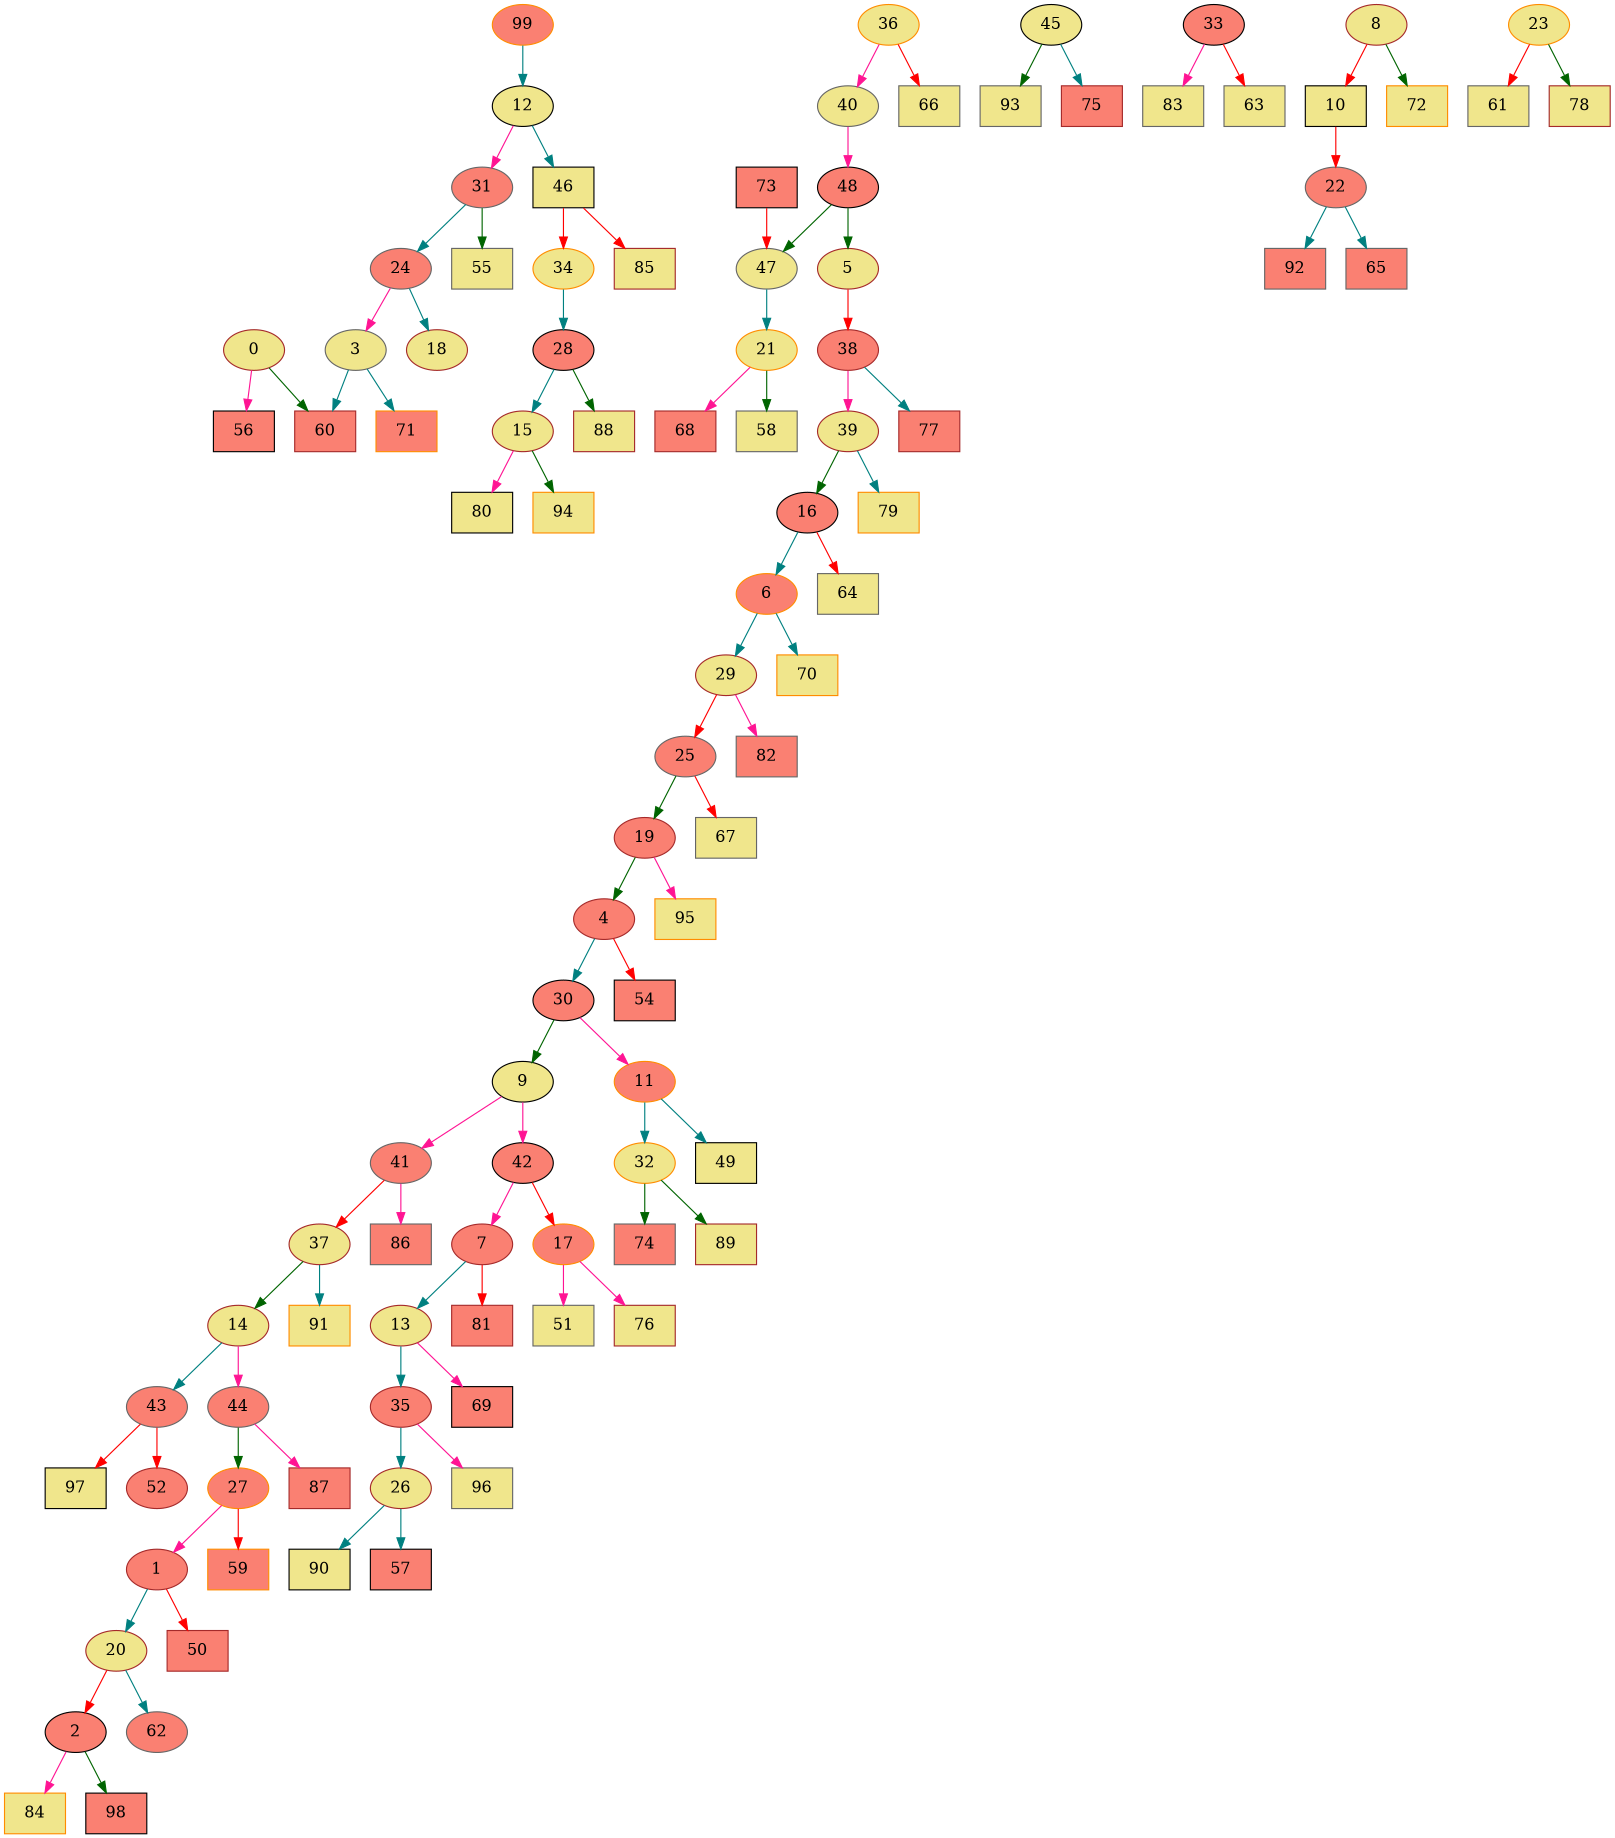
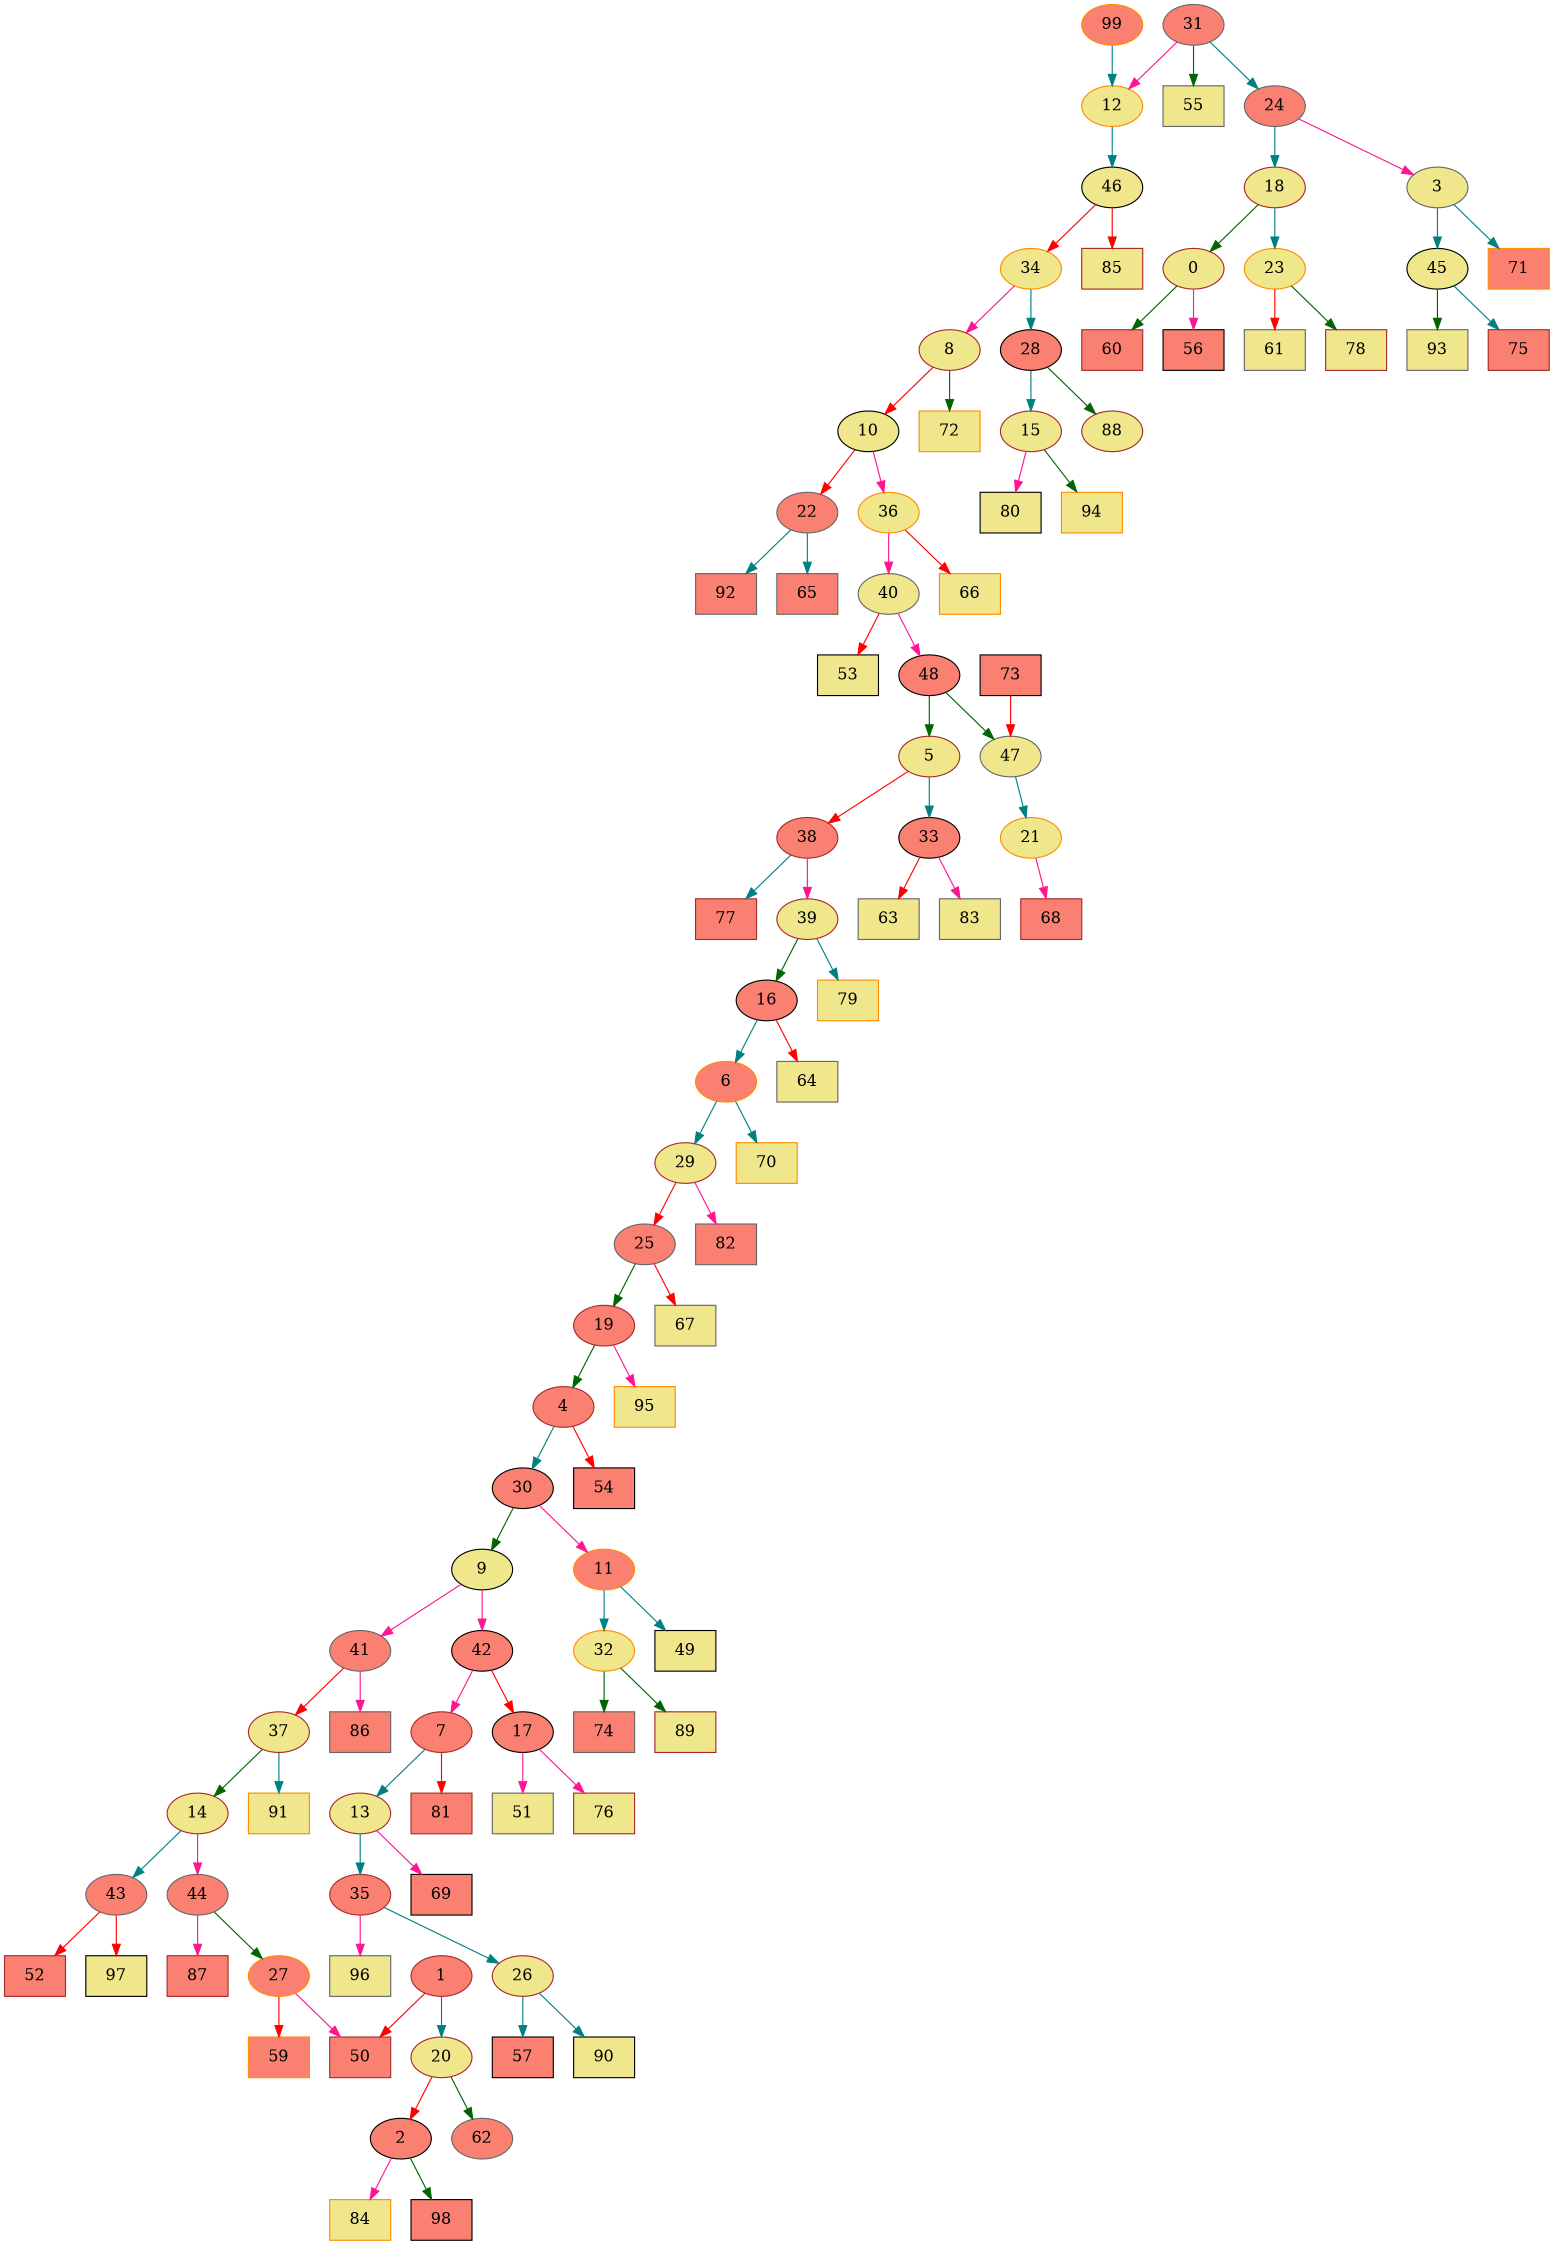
  digraph {
    node [color=brown fillcolor=khaki style=filled]
    edge [color=teal]
    n1 [label=0]
    n2 [fillcolor=salmon label=60 shape=box]
    n3 [color=black fillcolor=salmon label=56 shape=box]
    n4 [fillcolor=salmon label=1]
    n5 [label=20]
    n6 [fillcolor=salmon label=50 shape=box]
    n7 [color=black fillcolor=salmon label=2]
    n8 [color=gray40 fillcolor=salmon label=62 shape=ellipse]
    n9 [color=darkorange label=84 shape=box]
    n10 [color=black fillcolor=salmon label=98 shape=box]
    n11 [color=gray40 label=3]
    n12 [color=black label=45]
    n13 [color=darkorange fillcolor=salmon label=71 shape=box]
    n14 [color=gray40 label=93 shape=box]
    n15 [fillcolor=salmon label=75 shape=box]
    n16 [fillcolor=salmon label=4]
    n17 [color=black fillcolor=salmon label=30]
    n18 [color=black fillcolor=salmon label=54 shape=box]
    n19 [color=black label=9]
    n20 [color=darkorange fillcolor=salmon label=11]
    n21 [label=5]
    n22 [color=black fillcolor=salmon label=33]
    n23 [fillcolor=salmon label=38]
    n24 [color=gray40 label=83 shape=box]
    n25 [color=gray40 label=63 shape=box]
    n26 [label=39]
    n27 [fillcolor=salmon label=77 shape=box]
    n28 [color=darkorange fillcolor=salmon label=6]
    n29 [label=29]
    n30 [color=darkorange label=70 shape=box]
    n31 [color=gray40 fillcolor=salmon label=25]
    n32 [color=gray40 fillcolor=salmon label=82 shape=box]
    n33 [fillcolor=salmon label=7]
    n34 [label=13]
    n35 [fillcolor=salmon label=81 shape=box]
    n36 [fillcolor=salmon label=35]
    n37 [color=black fillcolor=salmon label=69 shape=box]
    n38 [label=8]
-   n39 [color=black label=10 shape=box]
+   n39 [color=black label=10]
    n40 [color=darkorange label=72 shape=box]
    n41 [color=gray40 fillcolor=salmon label=22]
    n42 [color=darkorange label=36]
    n43 [color=gray40 fillcolor=salmon label=41]
    n44 [color=black fillcolor=salmon label=42]
    n45 [label=37]
    n46 [color=gray40 fillcolor=salmon label=86 shape=box]
-   n47 [color=darkorange fillcolor=salmon label=17]
+   n47 [color=black fillcolor=salmon label=17]
    n48 [color=gray40 fillcolor=salmon label=92 shape=box]
    n49 [color=gray40 fillcolor=salmon label=65 shape=box]
    n50 [color=gray40 label=40]
-   n51 [color=gray40 label=66 shape=box]
+   n51 [color=darkorange label=66 shape=box]
    n52 [color=darkorange label=32]
    n53 [color=black label=49 shape=box]
    n54 [color=gray40 fillcolor=salmon label=74 shape=box]
    n55 [label=89 shape=box]
-   n56 [color=black label=12]
+   n56 [color=darkorange label=12]
    n57 [color=gray40 fillcolor=salmon label=31]
-   n58 [color=black label=46 shape=box]
+   n58 [color=black label=46]
    n59 [color=gray40 fillcolor=salmon label=24]
    n60 [color=gray40 label=55 shape=box]
    n61 [color=darkorange label=34]
    n62 [label=85 shape=box]
    n63 [label=26]
    n64 [color=gray40 label=96 shape=box]
    n65 [label=14]
    n66 [color=gray40 fillcolor=salmon label=43]
    n67 [color=gray40 fillcolor=salmon label=44]
    n68 [color=black label=97 shape=box]
-   n69 [fillcolor=salmon label=52 shape=ellipse]
+   n69 [fillcolor=salmon label=52 shape=box]
    n70 [color=darkorange fillcolor=salmon label=27]
    n71 [fillcolor=salmon label=87 shape=box]
    n72 [label=15]
    n73 [color=black label=80 shape=box]
    n74 [color=darkorange label=94 shape=box]
    n75 [color=black fillcolor=salmon label=16]
    n76 [color=gray40 label=64 shape=box]
    n77 [color=gray40 label=51 shape=box]
    n78 [label=76 shape=box]
    n79 [label=18]
    n80 [color=darkorange label=23]
    n81 [color=gray40 label=61 shape=box]
    n82 [label=78 shape=box]
    n83 [fillcolor=salmon label=19]
    n84 [color=darkorange label=95 shape=box]
    n85 [color=darkorange label=21]
    n86 [fillcolor=salmon label=68 shape=box]
-   n87 [color=gray40 label=58 shape=box]
    n88 [color=gray40 label=67 shape=box]
    n89 [color=black label=90 shape=box]
    n90 [color=black fillcolor=salmon label=57 shape=box]
    n91 [color=darkorange fillcolor=salmon label=59 shape=box]
    n92 [color=black fillcolor=salmon label=28]
-   n93 [label=88 shape=box]
+   n93 [label=88 shape=ellipse]
    n94 [color=black fillcolor=salmon label=48]
+   n95 [color=black label=53 shape=box]
    n96 [color=darkorange label=91 shape=box]
    n97 [color=darkorange label=79 shape=box]
    n98 [color=gray40 label=47]
    n99 [color=black fillcolor=salmon label=73 shape=box]
    n100 [color=darkorange fillcolor=salmon label=99]
    n1 -> n2 [color=darkgreen]
    n1 -> n3 [color=deeppink]
    n4 -> n5
    n4 -> n6 [color=red]
    n5 -> n7 [color=red]
-   n5 -> n8
+   n5 -> n8 [color=darkgreen]
    n7 -> n9 [color=deeppink]
    n7 -> n10 [color=darkgreen]
-   n11 -> n2
+   n11 -> n12
    n11 -> n13
    n12 -> n14 [color=darkgreen]
    n12 -> n15
    n16 -> n17
    n16 -> n18 [color=red]
    n17 -> n19 [color=darkgreen]
    n17 -> n20 [color=deeppink]
    n19 -> n43 [color=deeppink]
    n19 -> n44 [color=deeppink]
    n20 -> n52
    n20 -> n53
+   n21 -> n22
    n21 -> n23 [color=red]
    n22 -> n24 [color=deeppink]
    n22 -> n25 [color=red]
    n23 -> n26 [color=deeppink]
    n23 -> n27
    n26 -> n75 [color=darkgreen]
    n26 -> n97
    n28 -> n29
    n28 -> n30
    n29 -> n31 [color=red]
    n29 -> n32 [color=deeppink]
    n31 -> n83 [color=darkgreen]
    n31 -> n88 [color=red]
    n33 -> n34
    n33 -> n35 [color=red]
    n34 -> n36
    n34 -> n37 [color=deeppink]
    n36 -> n63
    n36 -> n64 [color=deeppink]
    n38 -> n39 [color=red]
    n38 -> n40 [color=darkgreen]
    n39 -> n41 [color=red]
+   n39 -> n42 [color=deeppink]
    n41 -> n48
    n41 -> n49
    n42 -> n50 [color=deeppink]
    n42 -> n51 [color=red]
    n43 -> n45 [color=red]
    n43 -> n46 [color=deeppink]
    n44 -> n33 [color=deeppink]
    n44 -> n47 [color=red]
    n45 -> n65 [color=darkgreen]
    n45 -> n96
    n47 -> n77 [color=deeppink]
    n47 -> n78 [color=deeppink]
    n50 -> n94 [color=deeppink]
+   n50 -> n95 [color=red]
    n52 -> n54 [color=darkgreen]
    n52 -> n55 [color=darkgreen]
-   n56 -> n57 [color=deeppink]
+   n57 -> n56 [color=deeppink]
    n56 -> n58
    n57 -> n59
    n57 -> n60 [color=darkgreen]
    n58 -> n61 [color=red]
    n58 -> n62 [color=red]
    n59 -> n11 [color=deeppink]
    n59 -> n79
+   n61 -> n38 [color=deeppink]
    n61 -> n92
    n63 -> n89
    n63 -> n90
    n65 -> n66
    n65 -> n67 [color=deeppink]
    n66 -> n68 [color=red]
    n66 -> n69 [color=red]
    n67 -> n70 [color=darkgreen]
    n67 -> n71 [color=deeppink]
-   n70 -> n4 [color=deeppink]
+   n70 -> n6 [color=deeppink]
    n70 -> n91 [color=red]
    n72 -> n73 [color=deeppink]
    n72 -> n74 [color=darkgreen]
    n75 -> n28
    n75 -> n76 [color=red]
+   n79 -> n1 [color=darkgreen]
+   n79 -> n80
    n80 -> n81 [color=red]
    n80 -> n82 [color=darkgreen]
    n83 -> n16 [color=darkgreen]
    n83 -> n84 [color=deeppink]
    n85 -> n86 [color=deeppink]
-   n85 -> n87 [color=darkgreen]
    n92 -> n72
    n92 -> n93 [color=darkgreen]
    n94 -> n21 [color=darkgreen]
    n94 -> n98 [color=darkgreen]
    n98 -> n85
    n99 -> n98 [color=red]
    n100 -> n56
  }
